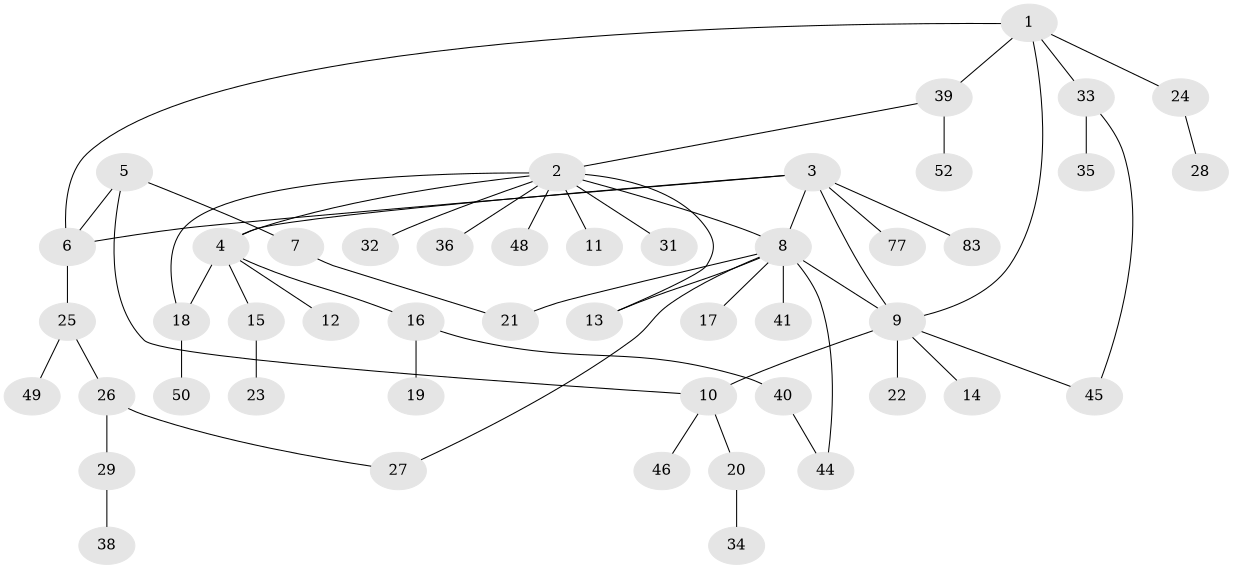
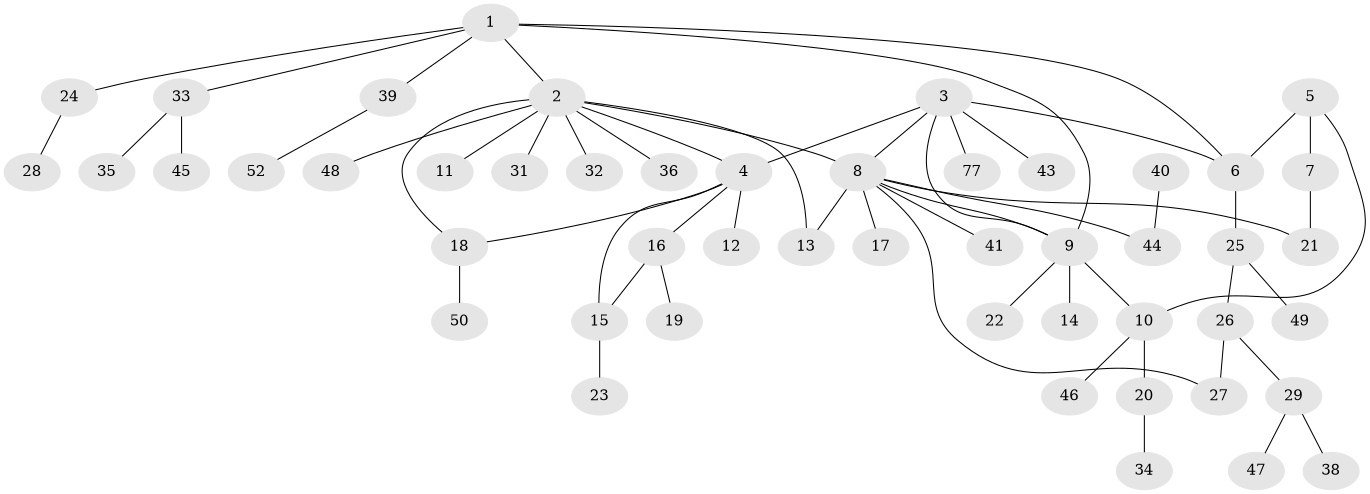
  graph {
    node [color=gray90 style=filled]
    1
    2
    6
    9
    24
    33
    39
    4
    8
    11
    13
    18
    31
    32
    36
    48
    25
    10
    14
    22
    45
    28
    35
    n24 [label=52]
    12
    15
    16
    17
    21
    27
    41
    44
    50
    3
    n35 [label=77]
-   43 [label=83]
+   43
    23
    19
    40
    5
    7
    20
    46
    26
    49
    34
    29
    38
-   39 -- 2
+   47
+   1 -- 2
    1 -- 6
    1 -- 9
    1 -- 24
    1 -- 33
    1 -- 39
    2 -- 4
    2 -- 8
    2 -- 11
    2 -- 13
    2 -- 18
    2 -- 31
    2 -- 32
    2 -- 36
    2 -- 48
    6 -- 25
    9 -- 10
    9 -- 14
    9 -- 22
-   9 -- 45
    24 -- 28
    33 -- 45
    33 -- 35
    39 -- n24
    4 -- 18
    4 -- 12
    4 -- 15
    4 -- 16
    8 -- 9
    8 -- 13
    8 -- 17
    8 -- 21
    8 -- 27
    8 -- 41
    8 -- 44
    18 -- 50
    25 -- 26
    25 -- 49
    10 -- 20
    10 -- 46
    15 -- 23
    16 -- 19
-   16 -- 40
+   16 -- 15
    3 -- 6
    3 -- 9
    3 -- 4
    3 -- 8
    3 -- n35
    3 -- 43
    40 -- 44
    5 -- 6
    5 -- 10
    5 -- 7
    7 -- 21
    20 -- 34
    26 -- 27
    26 -- 29
    29 -- 38
+   29 -- 47
  }
